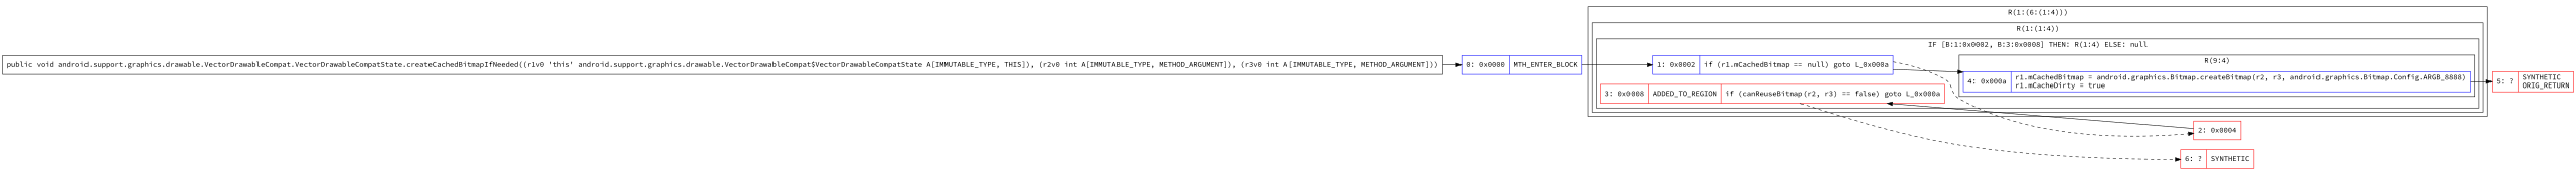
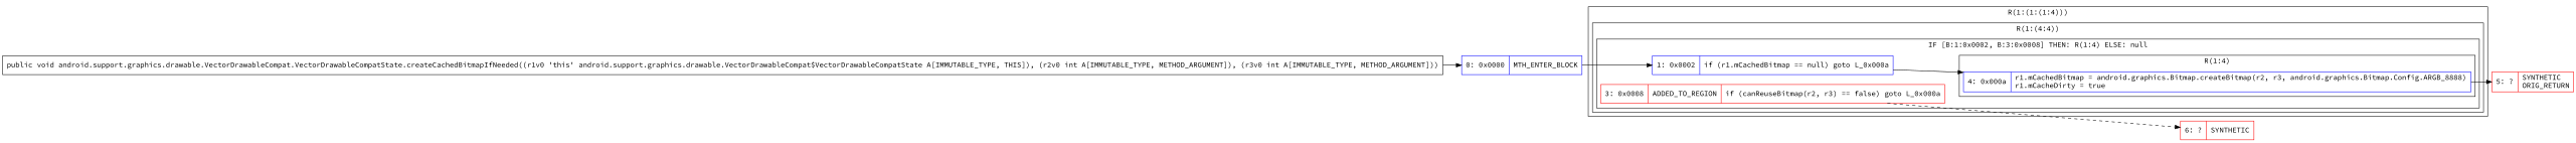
  digraph {
    fontname="Source Code Pro"
    rankdir=LR
    node [color=red fontname="Source Code Pro" shape=record]
    edge [fontname="Source Code Pro"]
    n1 [color=blue label="{4\:\ 0x000a|r1.mCachedBitmap = android.graphics.Bitmap.createBitmap(r2, r3, android.graphics.Bitmap.Config.ARGB_8888)\lr1.mCacheDirty = true\l}"]
    n2 [color=blue label="{1\:\ 0x0002|if (r1.mCachedBitmap == null) goto L_0x000a\l}"]
    n3 [label="{3\:\ 0x0008|ADDED_TO_REGION\l|if (canReuseBitmap(r2, r3) == false) goto L_0x000a\l}"]
    n4 [label="{5\:\ ?|SYNTHETIC\lORIG_RETURN\l}"]
-   n5 [label="{2\:\ 0x0004}"]
    n6 [label="{6\:\ ?|SYNTHETIC\l}"]
    n7 [color=blue label="{0\:\ 0x0000|MTH_ENTER_BLOCK\l}"]
    n8 [label="{public void android.support.graphics.drawable.VectorDrawableCompat.VectorDrawableCompatState.createCachedBitmapIfNeeded((r1v0 'this' android.support.graphics.drawable.VectorDrawableCompat$VectorDrawableCompatState A[IMMUTABLE_TYPE, THIS]), (r2v0 int A[IMMUTABLE_TYPE, METHOD_ARGUMENT]), (r3v0 int A[IMMUTABLE_TYPE, METHOD_ARGUMENT])) }" color=""]
    subgraph cluster_1 {
-     label="R(1:(6:(1:4)))"
+     label="R(1:(1:(1:4)))"
      subgraph cluster_2 {
-       label="R(1:(1:4))"
+       label="R(1:(4:4))"
        subgraph cluster_3 {
          label="IF [B:1:0x0002, B:3:0x0008] THEN: R(1:4) ELSE: null"
          n2
          n3
          subgraph cluster_4 {
-           label="R(9:4)"
+           label="R(1:4)"
            n1
          }
        }
      }
    }
    n1 -> n4
    n2 -> n1
-   n2 -> n5 [style=dashed]
    n3 -> n6 [style=dashed]
-   n5 -> n3
    n7 -> n2
    n8 -> n7
  }
